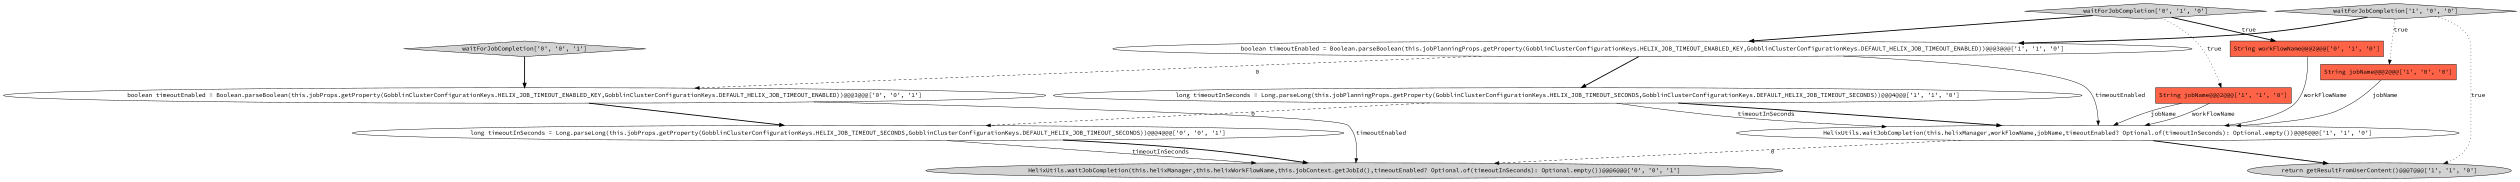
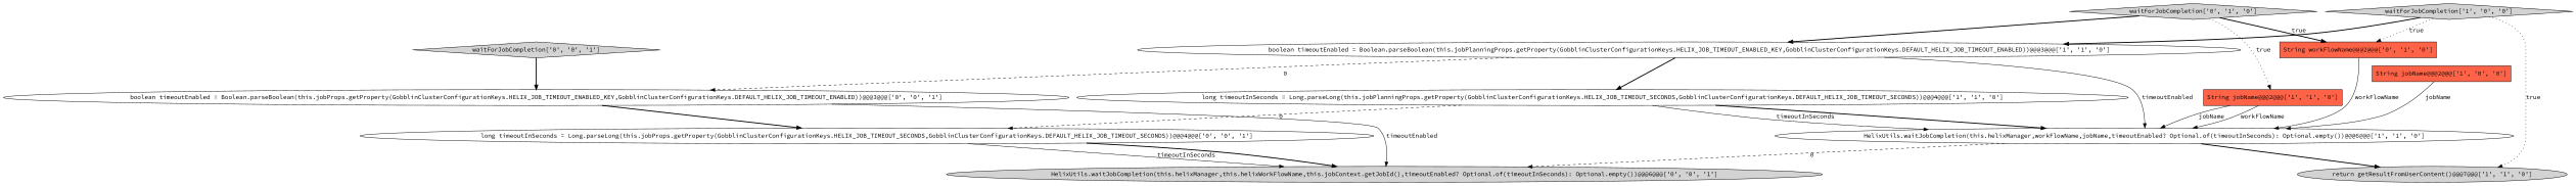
  digraph {
    fontname="Source Code Pro"
    node [fillcolor=white fontname="Source Code Pro" shape=ellipse style=filled]
    edge [fontname="Source Code Pro" style=bold]
    n1 [label="long timeoutInSeconds = Long.parseLong(this.jobPlanningProps.getProperty(GobblinClusterConfigurationKeys.HELIX_JOB_TIMEOUT_SECONDS,GobblinClusterConfigurationKeys.DEFAULT_HELIX_JOB_TIMEOUT_SECONDS))@@@4@@@['1', '1', '0']"]
    n2 [label="HelixUtils.waitJobCompletion(this.helixManager,workFlowName,jobName,timeoutEnabled? Optional.of(timeoutInSeconds): Optional.empty())@@@6@@@['1', '1', '0']"]
    n3 [label="long timeoutInSeconds = Long.parseLong(this.jobProps.getProperty(GobblinClusterConfigurationKeys.HELIX_JOB_TIMEOUT_SECONDS,GobblinClusterConfigurationKeys.DEFAULT_HELIX_JOB_TIMEOUT_SECONDS))@@@4@@@['0', '0', '1']"]
    n4 [fillcolor=lightgray label="return getResultFromUserContent()@@@7@@@['1', '1', '0']"]
    n5 [fillcolor=lightgray label="HelixUtils.waitJobCompletion(this.helixManager,this.helixWorkFlowName,this.jobContext.getJobId(),timeoutEnabled? Optional.of(timeoutInSeconds): Optional.empty())@@@6@@@['0', '0', '1']"]
    n6 [fillcolor=tomato label="String jobName@@@2@@@['1', '1', '0']" shape=box]
    n7 [fillcolor=tomato label="String workFlowName@@@2@@@['0', '1', '0']" shape=box]
    n8 [fillcolor=lightgray label="waitForJobCompletion['0', '0', '1']" shape=diamond]
    n9 [label="boolean timeoutEnabled = Boolean.parseBoolean(this.jobProps.getProperty(GobblinClusterConfigurationKeys.HELIX_JOB_TIMEOUT_ENABLED_KEY,GobblinClusterConfigurationKeys.DEFAULT_HELIX_JOB_TIMEOUT_ENABLED))@@@3@@@['0', '0', '1']"]
    n10 [fillcolor=lightgray label="waitForJobCompletion['0', '1', '0']" shape=diamond]
    n11 [label="boolean timeoutEnabled = Boolean.parseBoolean(this.jobPlanningProps.getProperty(GobblinClusterConfigurationKeys.HELIX_JOB_TIMEOUT_ENABLED_KEY,GobblinClusterConfigurationKeys.DEFAULT_HELIX_JOB_TIMEOUT_ENABLED))@@@3@@@['1', '1', '0']"]
    n12 [fillcolor=tomato label="String jobName@@@2@@@['1', '0', '0']" shape=box]
    n13 [fillcolor=lightgray label="waitForJobCompletion['1', '0', '0']" shape=diamond]
    n1 -> n2
    n1 -> n2 [label=timeoutInSeconds style=solid]
    n1 -> n3 [label=0 style=dashed]
    n2 -> n4
    n2 -> n5 [label=0 style=dashed]
    n3 -> n5 [label=timeoutInSeconds style=solid]
    n3 -> n5
    n6 -> n2 [label=jobName style=solid]
    n6 -> n2 [label=workFlowName style=solid]
    n7 -> n2 [label=workFlowName style=solid]
    n8 -> n9
    n9 -> n3
    n9 -> n5 [label=timeoutEnabled style=solid]
    n10 -> n6 [label=true style=dotted]
    n10 -> n7 [label=true]
    n10 -> n11
    n11 -> n1
    n11 -> n2 [label=timeoutEnabled style=solid]
    n11 -> n9 [label=0 style=dashed]
    n12 -> n2 [label=jobName style=solid]
    n13 -> n4 [label=true style=dotted]
    n13 -> n11
-   n13 -> n12 [label=true style=dotted]
+   n13 -> n7 [label=true style=dotted]
  }
